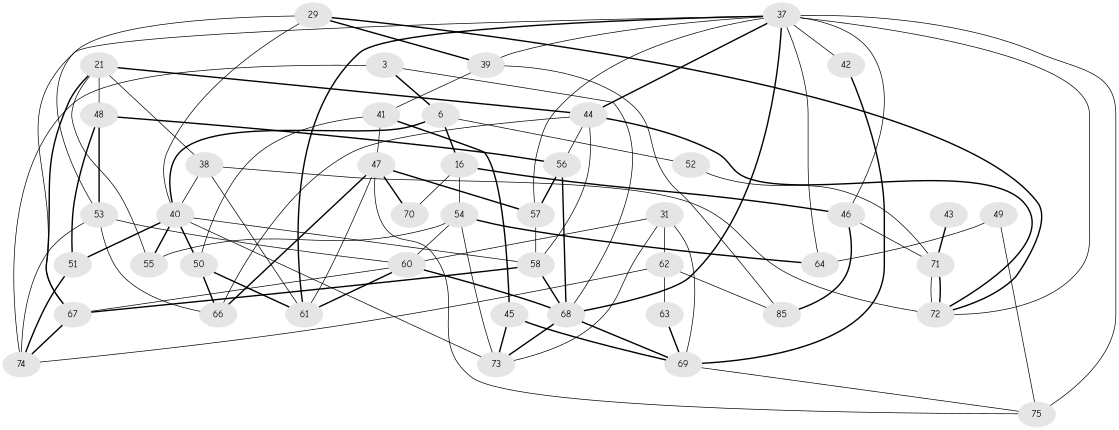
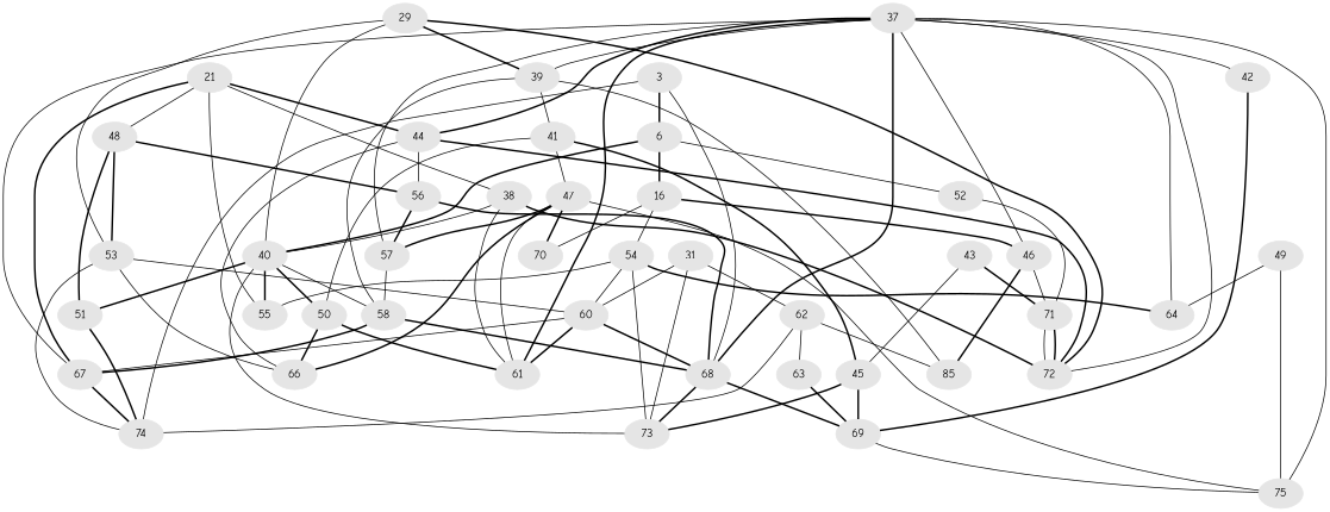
  graph {
    fontname="Comic Neue"
    node [color=gray90 fontname="Comic Neue" style=filled]
    edge [fontname="Comic Neue" style=solid]
    3
    6
    68 [super="+19"]
    74 [super="+23"]
    16
    40 [super="+14+17"]
    52
    69
    73 [super="+9+33"]
    46
    54 [super="+2"]
    70
    55
    50 [super="+5"]
    51 [super="+15"]
    58 [super="+18"]
    71
    n18 [label=85]
    60 [super="+4+20"]
    64
    38 [super="+10"]
    72 [super="+30"]
    61 [super="+59"]
    21
    44 [super="+35"]
    48
    67 [super="+8"]
    56
    66
    53 [super="+22"]
    29
    39
    41
    31 [super="+25"]
    62
    63
    75 [super="+28"]
    37 [super="+36+26"]
    42
    57
    45
    47 [super="+32"]
    43
    49 [super="+7"]
    3 -- 6 [style=bold]
    3 -- 68
    3 -- 74 [weight=2]
    6 -- 16 [style=bold]
    6 -- 40 [style=bold]
    6 -- 52
    68 -- 69 [style=bold]
    68 -- 73 [style=bold weight=2]
    16 -- 46 [style=bold]
    16 -- 54 [weight=2]
    16 -- 70
    40 -- 73
    40 -- 55 [style=bold]
    40 -- 50 [style=bold]
    40 -- 51 [style=bold]
    40 -- 58 [weight=2]
    52 -- 71
    69 -- 75
    46 -- 71
    46 -- n18 [style=bold]
    54 -- 73 [weight=3]
    54 -- 55
    54 -- 60 [weight=2]
    54 -- 64 [style=bold weight=2]
    50 -- 61 [style=bold]
    50 -- 66 [style=bold]
    51 -- 74 [style=bold]
    58 -- 68 [style=bold weight=2]
    58 -- 67 [style=bold]
    71 -- 72
    71 -- 72 [style=bold]
    60 -- 68 [style=bold]
    60 -- 61 [style=bold]
    60 -- 67
    38 -- 40 [weight=2]
-   38 -- 72 [weight=2]
+   38 -- 72 [style=bold weight=2]
    38 -- 61
    21 -- 55
    21 -- 38
    21 -- 44 [style=bold]
    21 -- 48
    21 -- 67 [style=bold]
-   44 -- 58 [weight=2]
+   39 -- 58 [weight=2]
    44 -- 72 [style=bold]
    44 -- 56
    44 -- 66
    48 -- 51 [style=bold]
    48 -- 56 [style=bold]
    48 -- 53 [style=bold]
    67 -- 74 [style=bold]
    56 -- 68 [style=bold]
    56 -- 57 [style=bold]
    53 -- 74
    53 -- 60
    53 -- 66
    29 -- 40
    29 -- 72 [style=bold]
    29 -- 53
    29 -- 39 [style=bold]
    39 -- n18
    39 -- 41
    41 -- 50
    41 -- 45 [style=bold]
    41 -- 47
-   31 -- 69
    31 -- 73
    31 -- 60 [weight=2]
    31 -- 62
    62 -- 74
    62 -- n18
    62 -- 63
    63 -- 69 [style=bold]
    37 -- 68 [style=bold weight=2]
    37 -- 46
    37 -- 64
    37 -- 72
    37 -- 61 [style=bold weight=2]
    37 -- 44 [style=bold]
    37 -- 67
    37 -- 39 [weight=2]
    37 -- 75 [weight=2]
    37 -- 42 [weight=2]
    37 -- 57
    42 -- 69 [style=bold]
    57 -- 58
    45 -- 69 [style=bold]
    45 -- 73 [style=bold]
    47 -- 70 [style=bold]
    47 -- 61
    47 -- 66 [style=bold]
    47 -- 75
    47 -- 57 [style=bold]
    43 -- 71 [style=bold]
+   43 -- 45
    49 -- 64
    49 -- 75 [weight=2]
  }
